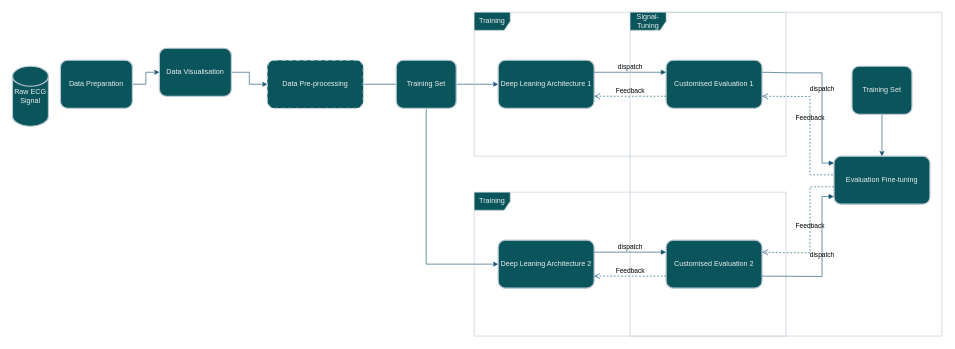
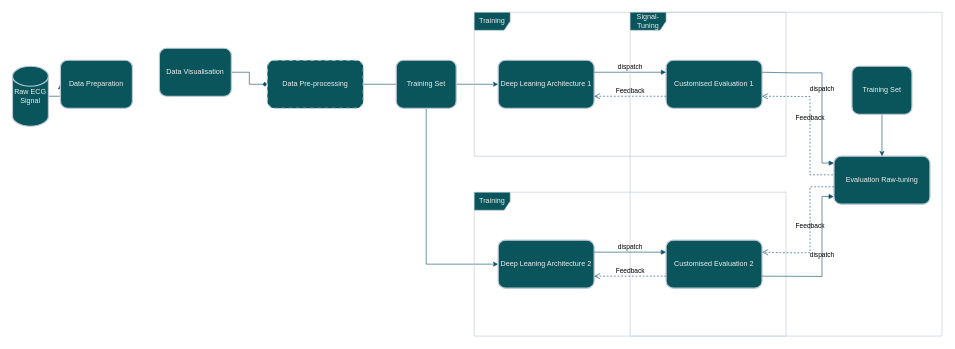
  <mxCell id="0" />
  <mxCell id="1" parent="0" />
+ <mxCell id="2" value="" style="edgeStyle=orthogonalEdgeStyle;rounded=0;orthogonalLoop=1;jettySize=auto;html=1;labelBackgroundColor=none;strokeColor=#0B4D6A;fontColor=default;" parent="1" source="3" target="5" edge="1"><mxGeometry relative="1" as="geometry" /></mxCell>
  <mxCell id="3" value="Raw ECG Signal" style="strokeWidth=2;html=1;shape=mxgraph.flowchart.database;whiteSpace=wrap;labelBackgroundColor=none;fillColor=#09555B;strokeColor=#BAC8D3;fontColor=#EEEEEE;" parent="1" vertex="1"><mxGeometry x="20" y="110" width="60" height="100" as="geometry" /></mxCell>
- <mxCell id="4" value="" style="edgeStyle=orthogonalEdgeStyle;rounded=0;orthogonalLoop=1;jettySize=auto;html=1;labelBackgroundColor=none;strokeColor=#0B4D6A;fontColor=default;" parent="1" source="5" target="8" edge="1"><mxGeometry relative="1" as="geometry" /></mxCell>
  <mxCell id="5" value="Data Preparation" style="rounded=1;whiteSpace=wrap;html=1;strokeWidth=2;labelBackgroundColor=none;fillColor=#09555B;strokeColor=#BAC8D3;fontColor=#EEEEEE;" parent="1" vertex="1"><mxGeometry x="100" y="100" width="120" height="80" as="geometry" /></mxCell>
  <mxCell id="6" value="" style="shape=image;verticalLabelPosition=bottom;labelBackgroundColor=none;verticalAlign=top;aspect=fixed;imageAspect=0;image=https://www.kaggle.com/static/images/site-logo.svg;fillColor=#09555B;strokeColor=#BAC8D3;fontColor=#EEEEEE;" parent="1" vertex="1"><mxGeometry x="140" y="190" width="60" height="23.2" as="geometry" /></mxCell>
- <mxCell id="7" value="" style="edgeStyle=orthogonalEdgeStyle;rounded=0;orthogonalLoop=1;jettySize=auto;html=1;labelBackgroundColor=none;strokeColor=#0B4D6A;fontColor=default;" parent="1" source="8" target="10" edge="1"><mxGeometry relative="1" as="geometry" /></mxCell>
+ <mxCell id="7" value="" style="edgeStyle=orthogonalEdgeStyle;rounded=0;orthogonalLoop=1;jettySize=auto;html=1;labelBackgroundColor=none;strokeColor=#0B4D6A;fontColor=default;endArrow=diamond;" parent="1" source="8" target="10" edge="1"><mxGeometry relative="1" as="geometry" /></mxCell>
  <mxCell id="8" value="Data Visualisation" style="whiteSpace=wrap;html=1;rounded=1;strokeWidth=2;labelBackgroundColor=none;fillColor=#09555B;strokeColor=#BAC8D3;fontColor=#EEEEEE;" parent="1" vertex="1"><mxGeometry x="265" y="80" width="120" height="80" as="geometry" /></mxCell>
  <mxCell id="9" style="edgeStyle=orthogonalEdgeStyle;rounded=0;orthogonalLoop=1;jettySize=auto;html=1;labelBackgroundColor=none;strokeColor=#0B4D6A;fontColor=default;" parent="1" source="10" target="11" edge="1"><mxGeometry relative="1" as="geometry" /></mxCell>
  <mxCell id="10" value="Data Pre-processing" style="rounded=1;whiteSpace=wrap;html=1;strokeWidth=2;labelBackgroundColor=none;fillColor=#09555B;strokeColor=#BAC8D3;fontColor=#EEEEEE;dashed=1;" parent="1" vertex="1"><mxGeometry x="445" y="100" width="160" height="80" as="geometry" /></mxCell>
  <mxCell id="11" value="Deep Leaning Architecture 1" style="rounded=1;whiteSpace=wrap;html=1;strokeWidth=2;textShadow=0;labelBackgroundColor=none;fillColor=#09555B;strokeColor=#BAC8D3;fontColor=#EEEEEE;" parent="1" vertex="1"><mxGeometry x="830" y="100" width="160" height="80" as="geometry" /></mxCell>
  <mxCell id="12" value="Customised Evaluation 1" style="rounded=1;whiteSpace=wrap;html=1;strokeWidth=2;textShadow=0;labelBackgroundColor=none;fillColor=#09555B;strokeColor=#BAC8D3;fontColor=#EEEEEE;" parent="1" vertex="1"><mxGeometry x="1110" y="100" width="160" height="80" as="geometry" /></mxCell>
  <mxCell id="13" value="dispatch" style="html=1;verticalAlign=bottom;endArrow=block;curved=0;rounded=0;entryX=0;entryY=0.25;entryDx=0;entryDy=0;exitX=1;exitY=0.25;exitDx=0;exitDy=0;labelBackgroundColor=none;strokeColor=#0B4D6A;fontColor=default;" parent="1" source="11" target="12" edge="1"><mxGeometry relative="1" as="geometry"><mxPoint x="980" y="119.5" as="sourcePoint" /><mxPoint x="1090" y="119.5" as="targetPoint" /></mxGeometry></mxCell>
  <mxCell id="14" value="Feedback" style="html=1;verticalAlign=bottom;endArrow=open;dashed=1;endSize=8;curved=0;rounded=0;exitX=0;exitY=0.75;exitDx=0;exitDy=0;labelBackgroundColor=none;strokeColor=#0B4D6A;fontColor=default;" parent="1" source="12" edge="1"><mxGeometry relative="1" as="geometry"><mxPoint x="990" y="160" as="targetPoint" /><mxPoint x="1090" y="159.5" as="sourcePoint" /><mxPoint as="offset" /></mxGeometry></mxCell>
  <mxCell id="15" value="Training" style="shape=umlFrame;whiteSpace=wrap;html=1;pointerEvents=0;labelBackgroundColor=none;fillColor=#09555B;strokeColor=#BAC8D3;fontColor=#EEEEEE;" parent="1" vertex="1"><mxGeometry x="790" y="20" width="520" height="240" as="geometry" /></mxCell>
  <mxCell id="16" value="Signal-Tuning" style="shape=umlFrame;whiteSpace=wrap;html=1;pointerEvents=0;labelBackgroundColor=none;fillColor=#09555B;strokeColor=#BAC8D3;fontColor=#EEEEEE;" parent="1" vertex="1"><mxGeometry x="1050" y="20" width="520" height="540" as="geometry" /></mxCell>
- <mxCell id="17" value="Evaluation Fine-tuning" style="rounded=1;whiteSpace=wrap;html=1;strokeWidth=2;textShadow=0;labelBackgroundColor=none;fillColor=#09555B;strokeColor=#BAC8D3;fontColor=#EEEEEE;" parent="1" vertex="1"><mxGeometry x="1390" y="260" width="160" height="80" as="geometry" /></mxCell>
+ <mxCell id="17" value="Evaluation Raw-tuning" style="rounded=1;whiteSpace=wrap;html=1;strokeWidth=2;textShadow=0;labelBackgroundColor=none;fillColor=#09555B;strokeColor=#BAC8D3;fontColor=#EEEEEE;" parent="1" vertex="1"><mxGeometry x="1390" y="260" width="160" height="80" as="geometry" /></mxCell>
  <mxCell id="18" value="dispatch" style="html=1;verticalAlign=bottom;endArrow=block;curved=0;rounded=0;entryX=0;entryY=0.25;entryDx=0;entryDy=0;exitX=1;exitY=0.25;exitDx=0;exitDy=0;labelBackgroundColor=none;strokeColor=#0B4D6A;fontColor=default;" parent="1" edge="1" source="12"><mxGeometry relative="1" as="geometry"><mxPoint x="1270" y="111" as="sourcePoint" /><mxPoint x="1390" y="271.5" as="targetPoint" /><Array as="points"><mxPoint x="1320" y="121" /><mxPoint x="1370" y="121" /><mxPoint x="1370" y="271.5" /></Array></mxGeometry></mxCell>
  <mxCell id="19" value="Feedback" style="html=1;verticalAlign=bottom;endArrow=open;dashed=1;endSize=8;curved=0;rounded=0;exitX=-0.011;exitY=0.389;exitDx=0;exitDy=0;exitPerimeter=0;labelBackgroundColor=none;strokeColor=#0B4D6A;fontColor=default;" parent="1" edge="1" source="17"><mxGeometry relative="1" as="geometry"><mxPoint x="1270" y="160" as="targetPoint" /><mxPoint x="1390" y="300.5" as="sourcePoint" /><mxPoint as="offset" /><Array as="points"><mxPoint x="1370" y="291" /><mxPoint x="1350" y="291" /><mxPoint x="1350" y="160.5" /></Array></mxGeometry></mxCell>
  <mxCell id="20" style="edgeStyle=orthogonalEdgeStyle;rounded=0;orthogonalLoop=1;jettySize=auto;html=1;labelBackgroundColor=none;strokeColor=#0B4D6A;fontColor=default;" edge="1" parent="1" target="21"><mxGeometry relative="1" as="geometry"><mxPoint x="710" y="181" as="sourcePoint" /><Array as="points"><mxPoint x="710" y="440" /></Array></mxGeometry></mxCell>
  <mxCell id="21" value="Deep Leaning Architecture 2" style="rounded=1;whiteSpace=wrap;html=1;strokeWidth=2;textShadow=0;labelBackgroundColor=none;fillColor=#09555B;strokeColor=#BAC8D3;fontColor=#EEEEEE;" vertex="1" parent="1"><mxGeometry x="830" y="400" width="160" height="80" as="geometry" /></mxCell>
  <mxCell id="22" value="Customised Evaluation 2" style="rounded=1;whiteSpace=wrap;html=1;strokeWidth=2;textShadow=0;labelBackgroundColor=none;fillColor=#09555B;strokeColor=#BAC8D3;fontColor=#EEEEEE;" vertex="1" parent="1"><mxGeometry x="1110" y="400" width="160" height="80" as="geometry" /></mxCell>
  <mxCell id="23" value="dispatch" style="html=1;verticalAlign=bottom;endArrow=block;curved=0;rounded=0;entryX=0;entryY=0.25;entryDx=0;entryDy=0;exitX=1;exitY=0.25;exitDx=0;exitDy=0;labelBackgroundColor=none;strokeColor=#0B4D6A;fontColor=default;" edge="1" parent="1" source="21" target="22"><mxGeometry relative="1" as="geometry"><mxPoint x="980" y="419.5" as="sourcePoint" /><mxPoint x="1090" y="419.5" as="targetPoint" /></mxGeometry></mxCell>
  <mxCell id="24" value="Feedback" style="html=1;verticalAlign=bottom;endArrow=open;dashed=1;endSize=8;curved=0;rounded=0;exitX=0;exitY=0.75;exitDx=0;exitDy=0;labelBackgroundColor=none;strokeColor=#0B4D6A;fontColor=default;" edge="1" parent="1" source="22"><mxGeometry relative="1" as="geometry"><mxPoint x="990" y="460" as="targetPoint" /><mxPoint x="1090" y="459.5" as="sourcePoint" /><mxPoint as="offset" /></mxGeometry></mxCell>
  <mxCell id="25" value="Training" style="shape=umlFrame;whiteSpace=wrap;html=1;pointerEvents=0;labelBackgroundColor=none;fillColor=#09555B;strokeColor=#BAC8D3;fontColor=#EEEEEE;" vertex="1" parent="1"><mxGeometry x="790" y="320" width="520" height="240" as="geometry" /></mxCell>
  <mxCell id="26" value="Feedback" style="html=1;verticalAlign=bottom;endArrow=open;dashed=1;endSize=8;curved=0;rounded=0;exitX=0;exitY=0.75;exitDx=0;exitDy=0;entryX=1;entryY=0.25;entryDx=0;entryDy=0;labelBackgroundColor=none;strokeColor=#0B4D6A;fontColor=default;" edge="1" parent="1" target="22"><mxGeometry relative="1" as="geometry"><mxPoint x="1270" y="411" as="targetPoint" /><mxPoint x="1390" y="311" as="sourcePoint" /><mxPoint as="offset" /><Array as="points"><mxPoint x="1350" y="311" /><mxPoint x="1350" y="421" /><mxPoint x="1310" y="421" /></Array></mxGeometry></mxCell>
  <mxCell id="27" value="dispatch" style="html=1;verticalAlign=bottom;endArrow=block;curved=0;rounded=0;entryX=-0.002;entryY=0.842;entryDx=0;entryDy=0;exitX=1;exitY=0.25;exitDx=0;exitDy=0;entryPerimeter=0;labelBackgroundColor=none;strokeColor=#0B4D6A;fontColor=default;" edge="1" parent="1" target="17"><mxGeometry relative="1" as="geometry"><mxPoint x="1270" y="460" as="sourcePoint" /><mxPoint x="1390" y="620.5" as="targetPoint" /><Array as="points"><mxPoint x="1370" y="460.5" /><mxPoint x="1370" y="327" /></Array></mxGeometry></mxCell>
  <mxCell id="28" value="Training Set" style="rounded=1;whiteSpace=wrap;html=1;strokeWidth=2;labelBackgroundColor=none;fillColor=#09555B;strokeColor=#BAC8D3;fontColor=#EEEEEE;" vertex="1" parent="1"><mxGeometry x="660" y="100" width="100" height="80" as="geometry" /></mxCell>
  <mxCell id="29" value="" style="edgeStyle=orthogonalEdgeStyle;rounded=0;orthogonalLoop=1;jettySize=auto;html=1;labelBackgroundColor=none;strokeColor=#0B4D6A;fontColor=default;" edge="1" parent="1" source="30" target="17"><mxGeometry relative="1" as="geometry" /></mxCell>
  <mxCell id="30" value="Training Set" style="rounded=1;whiteSpace=wrap;html=1;strokeWidth=2;labelBackgroundColor=none;fillColor=#09555B;strokeColor=#BAC8D3;fontColor=#EEEEEE;" vertex="1" parent="1"><mxGeometry x="1420" y="110" width="100" height="80" as="geometry" /></mxCell>
